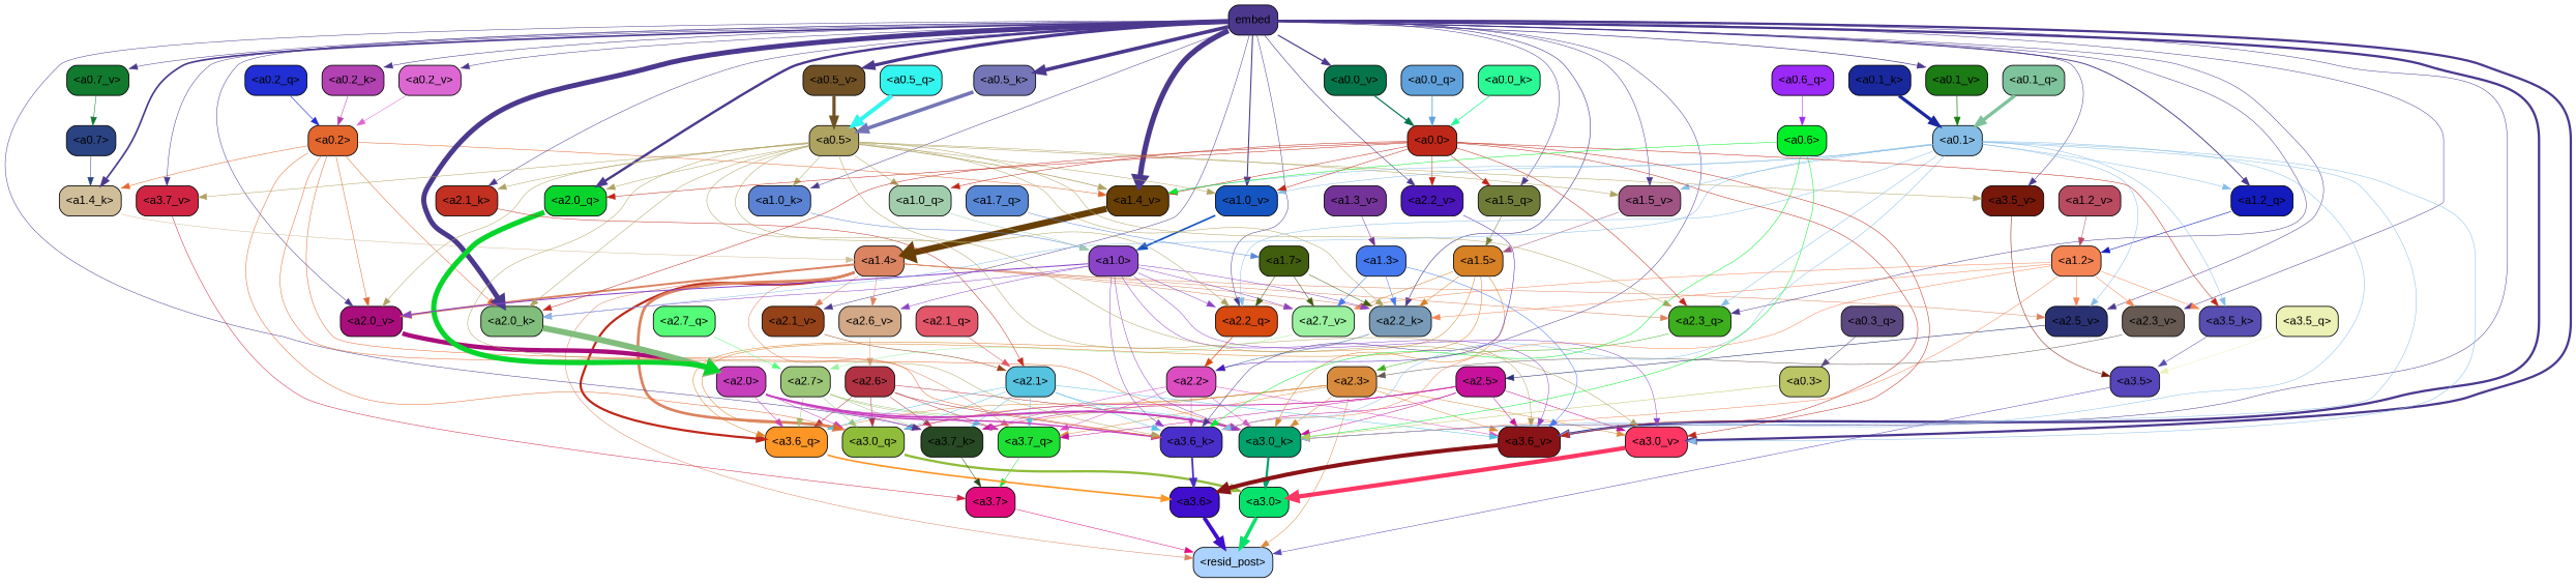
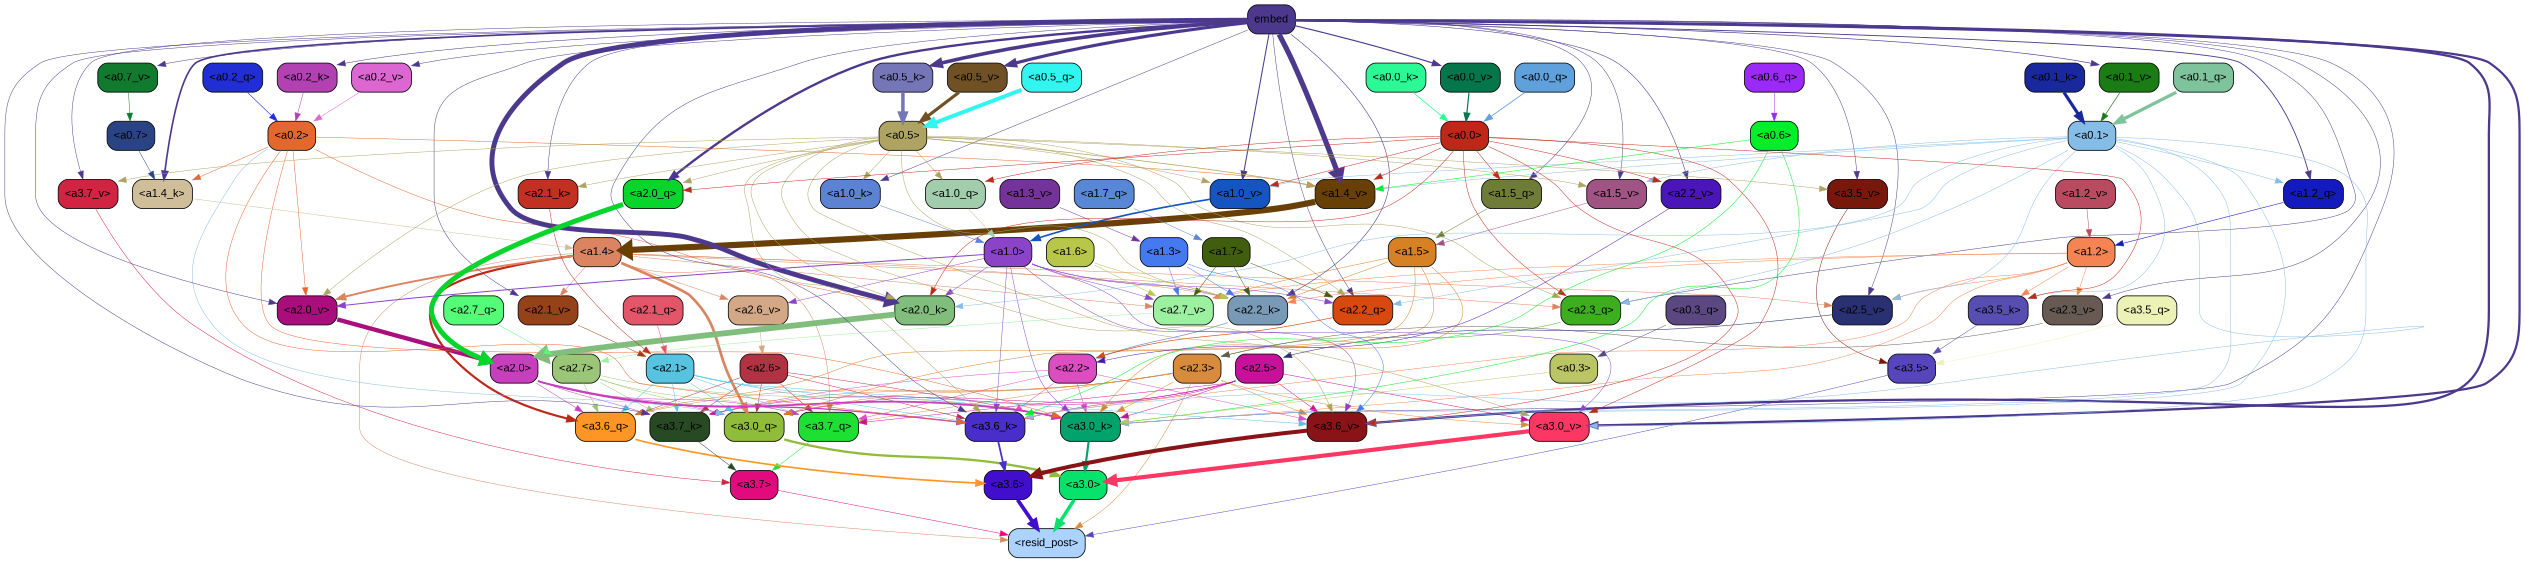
  strict digraph {
    fontname="Liberation Sans"
    splines=true
    node [color=black fontname="Liberation Sans" shape=box style="filled, rounded"]
    edge [color="#4c398e" fontname="Liberation Sans" penwidth=0.6]
    "<a3.7>" [fillcolor="#e20b7d"]
    "<resid_post>" [fillcolor="#acd2ff"]
    "<a3.6>" [fillcolor="#400ecc"]
    "<a3.5>" [fillcolor="#5745bb"]
    "<a3.0>" [fillcolor="#06e26c"]
    "<a2.3>" [fillcolor="#d98b3d"]
    "<a3.7_q>" [fillcolor="#1ee033"]
    "<a3.6_q>" [fillcolor="#fe9626"]
    "<a3.0_q>" [fillcolor="#90bc3b"]
    "<a3.7_k>" [fillcolor="#274923"]
    "<a3.0_k>" [fillcolor="#01a26c"]
    "<a3.6_v>" [fillcolor="#8a1317"]
    "<a3.0_v>" [fillcolor="#fc3764"]
    "<a1.4>" [fillcolor="#db8461"]
    "<a2.3_q>" [fillcolor="#3dae1e"]
    "<a2.2_k>" [fillcolor="#789ab7"]
    "<a2.7_v>" [fillcolor="#9bf1a0"]
    "<a2.6_v>" [fillcolor="#d3a887"]
    "<a2.5_v>" [fillcolor="#2a3173"]
    "<a2.1_v>" [fillcolor="#954219"]
    "<a2.0_v>" [fillcolor="#aa0e7c"]
    "<a2.2>" [fillcolor="#dc4dc2"]
    "<a2.7>" [fillcolor="#9cc677"]
    "<a2.6>" [fillcolor="#b13343"]
    "<a2.5>" [fillcolor="#c7119b"]
    "<a2.1>" [fillcolor="#56c3e1"]
    "<a2.0>" [fillcolor="#c83fbe"]
    "<a3.6_k>" [fillcolor="#492eca"]
    "<a3.5_q>" [fillcolor="#ecf1b6"]
    "<a3.5_k>" [fillcolor="#584eb1"]
    "<a3.7_v>" [fillcolor="#d12443"]
    "<a3.5_v>" [fillcolor="#77180b"]
    "<a1.5>" [fillcolor="#d78125"]
    "<a0.2>" [fillcolor="#e4672e"]
    "<a2.0_k>" [fillcolor="#81bd7c"]
    "<a1.4_k>" [fillcolor="#d0be9b"]
    "<a1.4_v>" [fillcolor="#683f05"]
    embed [fillcolor="#4c398e"]
    "<a2.2_q>" [fillcolor="#d7490e"]
    "<a2.0_q>" [fillcolor="#08d52b"]
    "<a2.1_k>" [fillcolor="#c13021"]
    "<a2.3_v>" [fillcolor="#665a53"]
    "<a2.2_v>" [fillcolor="#4a15b9"]
    "<a1.5_q>" [fillcolor="#6f7c38"]
    "<a1.2_q>" [fillcolor="#131bbf"]
    "<a1.0_k>" [fillcolor="#5c83d3"]
    "<a1.5_v>" [fillcolor="#a05484"]
    "<a1.0_v>" [fillcolor="#1455c2"]
    "<a0.5_k>" [fillcolor="#7576b7"]
    "<a0.2_k>" [fillcolor="#b241b2"]
    "<a0.7_v>" [fillcolor="#117a2e"]
    "<a0.5_v>" [fillcolor="#705125"]
    "<a0.2_v>" [fillcolor="#dc67d3"]
    "<a0.1_v>" [fillcolor="#1b7b14"]
    "<a0.0_v>" [fillcolor="#05754c"]
    "<a1.2>" [fillcolor="#f58454"]
    "<a1.0>" [fillcolor="#8b44c8"]
    "<a0.5>" [fillcolor="#afa362"]
    "<a0.7>" [fillcolor="#2a4383"]
    "<a0.1>" [fillcolor="#86bde7"]
    "<a0.0>" [fillcolor="#bf2819"]
    "<a1.0_q>" [fillcolor="#a2cdad"]
    "<a0.6>" [fillcolor="#00ef28"]
    "<a0.3>" [fillcolor="#bcc566"]
    "<a1.3>" [fillcolor="#4579ef"]
    "<a2.7_q>" [fillcolor="#55fc78"]
    "<a2.1_q>" [fillcolor="#e35669"]
    "<a1.7>" [fillcolor="#415d0e"]
+   "<a1.6>" [fillcolor="#b8c749"]
    "<a1.7_q>" [fillcolor="#5887d6"]
    "<a1.3_v>" [fillcolor="#733398"]
    "<a1.2_v>" [fillcolor="#b94b60"]
    "<a0.6_q>" [fillcolor="#9b29f7"]
    "<a0.5_q>" [fillcolor="#33f5ef"]
    "<a0.3_q>" [fillcolor="#5c4881"]
    "<a0.2_q>" [fillcolor="#202ed3"]
    "<a0.1_q>" [fillcolor="#7ec39b"]
    "<a0.0_q>" [fillcolor="#60a1dc"]
    "<a0.1_k>" [fillcolor="#19289d"]
    "<a0.0_k>" [fillcolor="#2af995"]
    "<a3.7>" -> "<resid_post>" [color="#e20b7d"]
    "<a3.6>" -> "<resid_post>" [color="#400ecc" penwidth=4.646730065345764]
    "<a3.5>" -> "<resid_post>" [color="#5745bb"]
    "<a3.0>" -> "<resid_post>" [color="#06e26c" penwidth=4.323132634162903]
    "<a2.3>" -> "<resid_post>" [color="#d98b3d"]
    "<a2.3>" -> "<a3.7_q>" [color="#d98b3d"]
    "<a2.3>" -> "<a3.6_q>" [color="#d98b3d"]
    "<a2.3>" -> "<a3.0_q>" [color="#d98b3d"]
    "<a2.3>" -> "<a3.7_k>" [color="#d98b3d"]
    "<a2.3>" -> "<a3.0_k>" [color="#d98b3d"]
    "<a2.3>" -> "<a3.6_v>" [color="#d98b3d"]
    "<a2.3>" -> "<a3.0_v>" [color="#d98b3d"]
    "<a3.7_q>" -> "<a3.7>" [color="#1ee033"]
    "<a3.6_q>" -> "<a3.6>" [color="#fe9626" penwidth=2.03758105635643]
    "<a3.0_q>" -> "<a3.0>" [color="#90bc3b" penwidth=2.8638100624084473]
    "<a3.7_k>" -> "<a3.7>" [color="#274923"]
    "<a3.0_k>" -> "<a3.0>" [color="#01a26c" penwidth=2.6274144649505615]
    "<a3.6_v>" -> "<a3.6>" [color="#8a1317" penwidth=5.002329230308533]
    "<a3.0_v>" -> "<a3.0>" [color="#fc3764" penwidth=5.188832879066467]
    "<a1.4>" -> "<resid_post>" [color="#db8461"]
    "<a1.4>" -> "<a3.7_q>" [color="#db8461"]
    "<a1.4>" -> "<a3.6_q>" [color="#bf2819" penwidth=2.700703263282776]
    "<a1.4>" -> "<a3.0_q>" [color="#db8461" penwidth=3.34255850315094]
    "<a1.4>" -> "<a2.3_q>" [color="#db8461"]
    "<a1.4>" -> "<a2.2_k>" [color="#db8461"]
    "<a1.4>" -> "<a2.7_v>" [color="#db8461"]
    "<a1.4>" -> "<a2.6_v>" [color="#db8461"]
    "<a1.4>" -> "<a2.5_v>" [color="#db8461"]
    "<a1.4>" -> "<a2.1_v>" [color="#db8461"]
    "<a1.4>" -> "<a2.0_v>" [color="#db8461" penwidth=2.387977123260498]
    "<a2.3_q>" -> "<a2.3>" [color="#3dae1e"]
    "<a2.2_k>" -> "<a2.2>" [color="#789ab7" penwidth=0.9331893920898438]
    "<a2.7_v>" -> "<a2.7>" [color="#9bf1a0"]
    "<a2.6_v>" -> "<a2.6>" [color="#d3a887"]
    "<a2.5_v>" -> "<a2.5>" [color="#2a3173" penwidth=0.6657319068908691]
    "<a2.1_v>" -> "<a2.1>" [color="#954219"]
    "<a2.0_v>" -> "<a2.0>" [color="#aa0e7c" penwidth=5.380099236965179]
    "<a2.2>" -> "<a3.7_q>" [color="#dc4dc2"]
    "<a2.2>" -> "<a3.7_k>" [color="#dc4dc2"]
    "<a2.2>" -> "<a3.0_k>" [color="#dc4dc2"]
    "<a2.2>" -> "<a3.6_v>" [color="#dc4dc2"]
    "<a2.2>" -> "<a3.6_k>" [color="#dc4dc2"]
    "<a2.7>" -> "<a3.7_q>" [color="#9cc677"]
    "<a2.7>" -> "<a3.6_q>" [color="#9cc677"]
    "<a2.7>" -> "<a3.0_q>" [color="#9cc677"]
    "<a2.7>" -> "<a3.7_k>" [color="#9cc677"]
    "<a2.7>" -> "<a3.0_k>" [color="#9cc677"]
    "<a2.6>" -> "<a3.7_q>" [color="#b13343"]
    "<a2.6>" -> "<a3.6_q>" [color="#b13343"]
    "<a2.6>" -> "<a3.0_q>" [color="#b13343"]
    "<a2.6>" -> "<a3.7_k>" [color="#b13343"]
    "<a2.6>" -> "<a3.0_k>" [color="#b13343"]
    "<a2.6>" -> "<a3.6_k>" [color="#b13343"]
    "<a2.5>" -> "<a3.7_q>" [color="#c7119b"]
    "<a2.5>" -> "<a3.0_q>" [color="#c7119b"]
    "<a2.5>" -> "<a3.7_k>" [color="#c7119b"]
    "<a2.5>" -> "<a3.0_k>" [color="#c7119b"]
    "<a2.5>" -> "<a3.6_v>" [color="#c7119b"]
    "<a2.5>" -> "<a3.0_v>" [color="#c7119b"]
    "<a2.5>" -> "<a3.6_k>" [color="#c7119b"]
    "<a2.1>" -> "<a3.7_q>" [color="#56c3e1"]
    "<a2.1>" -> "<a3.6_q>" [color="#56c3e1"]
    "<a2.1>" -> "<a3.0_q>" [color="#56c3e1"]
    "<a2.1>" -> "<a3.7_k>" [color="#56c3e1"]
    "<a2.1>" -> "<a3.0_k>" [color="#56c3e1"]
    "<a2.1>" -> "<a3.6_v>" [color="#56c3e1"]
    "<a2.1>" -> "<a3.6_k>" [color="#56c3e1"]
    "<a2.0>" -> "<a3.7_q>" [color="#c83fbe"]
    "<a2.0>" -> "<a3.6_q>" [color="#c83fbe"]
    "<a2.0>" -> "<a3.0_q>" [color="#c83fbe"]
    "<a2.0>" -> "<a3.7_k>" [color="#c83fbe"]
    "<a2.0>" -> "<a3.0_k>" [color="#c83fbe" penwidth=2.2218968719244003]
    "<a2.0>" -> "<a3.6_k>" [color="#c83fbe" penwidth=1.6454488784074783]
    "<a3.6_k>" -> "<a3.6>" [color="#492eca" penwidth=2.174198240041733]
    "<a3.5_q>" -> "<a3.5>" [color="#ecf1b6"]
    "<a3.5_k>" -> "<a3.5>" [color="#584eb1"]
    "<a3.7_v>" -> "<a3.7>" [color="#d12443"]
    "<a3.5_v>" -> "<a3.5>" [color="#77180b"]
    "<a1.5>" -> "<a3.6_q>" [color="#d78125"]
    "<a1.5>" -> "<a3.0_q>" [color="#d78125"]
    "<a1.5>" -> "<a3.0_k>" [color="#d78125"]
    "<a1.5>" -> "<a2.2_k>" [color="#d78125"]
    "<a1.5>" -> "<a2.7_v>" [color="#d78125"]
-   "<a0.2>" -> "<a3.0_q>" [color="#e4672e"]
+   "<a0.2>" -> "<a3.0_q>" [color="#86bde7"]
    "<a0.2>" -> "<a3.0_k>" [color="#e4672e"]
    "<a0.2>" -> "<a2.0_v>" [color="#e4672e"]
    "<a0.2>" -> "<a3.6_k>" [color="#e4672e"]
    "<a0.2>" -> "<a2.0_k>" [color="#e4672e"]
    "<a0.2>" -> "<a1.4_k>" [color="#e4672e"]
    "<a0.2>" -> "<a1.4_v>" [color="#e4672e"]
    "<a2.0_k>" -> "<a2.0>" [color="#81bd7c" penwidth=7.158664226531982]
    "<a1.4_k>" -> "<a1.4>" [color="#d0be9b"]
    "<a1.4_v>" -> "<a1.4>" [color="#683f05" penwidth=7.649995803833008]
    embed -> "<a3.7_k>"
    embed -> "<a3.0_k>"
    embed -> "<a3.6_v>" [penwidth=2.8301228284835815]
    embed -> "<a3.0_v>" [penwidth=2.7660785913467407]
    embed -> "<a2.3_q>"
    embed -> "<a2.2_k>" [penwidth=0.7099294662475586]
    embed -> "<a2.5_v>"
    embed -> "<a2.1_v>"
    embed -> "<a2.0_v>"
    embed -> "<a3.6_k>"
    embed -> "<a3.7_v>"
    embed -> "<a3.5_v>"
    embed -> "<a2.0_k>" [penwidth=6.075345039367676]
    embed -> "<a1.4_k>" [penwidth=2.043105125427246]
    embed -> "<a1.4_v>" [penwidth=6.46385931968689]
    embed -> "<a2.2_q>"
    embed -> "<a2.0_q>" [penwidth=2.918822765350342]
    embed -> "<a2.1_k>"
    embed -> "<a2.3_v>"
    embed -> "<a2.2_v>" [penwidth=0.6909599304199219]
    embed -> "<a1.5_q>"
    embed -> "<a1.2_q>" [penwidth=1.1075286865234375]
    embed -> "<a1.0_k>"
    embed -> "<a1.5_v>"
    embed -> "<a1.0_v>" [penwidth=1.273291826248169]
    embed -> "<a0.5_k>" [penwidth=4.426396369934082]
    embed -> "<a0.2_k>" [penwidth=0.6546797752380371]
    embed -> "<a0.7_v>"
    embed -> "<a0.5_v>" [penwidth=3.920696496963501]
    embed -> "<a0.2_v>"
    embed -> "<a0.1_v>" [penwidth=0.8145098686218262]
    embed -> "<a0.0_v>" [penwidth=1.426530361175537]
    "<a2.2_q>" -> "<a2.2>" [color="#d7490e" penwidth=0.8114519119262695]
    "<a2.0_q>" -> "<a2.0>" [color="#08d52b" penwidth=6.2323237657547]
    "<a2.1_k>" -> "<a2.1>" [color="#c13021"]
    "<a2.3_v>" -> "<a2.3>" [color="#665a53"]
    "<a2.2_v>" -> "<a2.2>" [color="#4a15b9"]
    "<a1.5_q>" -> "<a1.5>" [color="#6f7c38"]
    "<a1.2_q>" -> "<a1.2>" [color="#131bbf" penwidth=0.6965713500976562]
    "<a1.0_k>" -> "<a1.0>" [color="#5c83d3"]
    "<a1.5_v>" -> "<a1.5>" [color="#a05484"]
    "<a1.0_v>" -> "<a1.0>" [color="#1455c2" penwidth=2.050852060317993]
    "<a0.5_k>" -> "<a0.5>" [color="#7576b7" penwidth=4.382697105407715]
    "<a0.2_k>" -> "<a0.2>" [color="#b241b2" penwidth=0.6394491195678711]
    "<a0.7_v>" -> "<a0.7>" [color="#117a2e"]
    "<a0.5_v>" -> "<a0.5>" [color="#705125" penwidth=3.8846328258514404]
    "<a0.2_v>" -> "<a0.2>" [color="#dc67d3"]
    "<a0.1_v>" -> "<a0.1>" [color="#1b7b14" penwidth=0.8284716606140137]
    "<a0.0_v>" -> "<a0.0>" [color="#05754c" penwidth=1.44976806640625]
    "<a1.2>" -> "<a3.0_k>" [color="#f58454"]
    "<a1.2>" -> "<a2.2_k>" [color="#f58454"]
    "<a1.2>" -> "<a2.7_v>" [color="#f58454"]
    "<a1.2>" -> "<a2.5_v>" [color="#f58454"]
    "<a1.2>" -> "<a3.6_k>" [color="#f58454"]
    "<a1.2>" -> "<a3.5_k>" [color="#f58454"]
    "<a1.2>" -> "<a2.3_v>" [color="#f58454"]
    "<a1.0>" -> "<a3.0_k>" [color="#8b44c8"]
    "<a1.0>" -> "<a3.6_v>" [color="#8b44c8"]
    "<a1.0>" -> "<a3.0_v>" [color="#8b44c8"]
    "<a1.0>" -> "<a2.2_k>" [color="#8b44c8"]
    "<a1.0>" -> "<a2.7_v>" [color="#8b44c8"]
    "<a1.0>" -> "<a2.6_v>" [color="#8b44c8"]
    "<a1.0>" -> "<a2.0_v>" [color="#8b44c8" penwidth=1.2435333728790283]
    "<a1.0>" -> "<a3.6_k>" [color="#8b44c8"]
    "<a1.0>" -> "<a2.0_k>" [color="#8b44c8"]
    "<a1.0>" -> "<a2.2_q>" [color="#8b44c8"]
    "<a0.5>" -> "<a3.6_v>" [color="#afa362"]
    "<a0.5>" -> "<a3.0_v>" [color="#afa362" penwidth=0.6124261617660522]
    "<a0.5>" -> "<a2.3_q>" [color="#afa362"]
    "<a0.5>" -> "<a2.2_k>" [color="#afa362"]
    "<a0.5>" -> "<a2.0_v>" [color="#afa362"]
    "<a0.5>" -> "<a3.6_k>" [color="#afa362"]
    "<a0.5>" -> "<a3.7_v>" [color="#afa362"]
    "<a0.5>" -> "<a3.5_v>" [color="#afa362"]
    "<a0.5>" -> "<a2.0_k>" [color="#afa362" penwidth=0.6112704277038574]
    "<a0.5>" -> "<a1.4_v>" [color="#afa362" penwidth=0.9145197868347168]
    "<a0.5>" -> "<a2.2_q>" [color="#afa362"]
    "<a0.5>" -> "<a2.0_q>" [color="#afa362"]
    "<a0.5>" -> "<a2.1_k>" [color="#afa362"]
    "<a0.5>" -> "<a1.0_k>" [color="#afa362"]
    "<a0.5>" -> "<a1.5_v>" [color="#afa362"]
    "<a0.5>" -> "<a1.0_v>" [color="#afa362"]
    "<a0.5>" -> "<a1.0_q>" [color="#afa362"]
    "<a0.7>" -> "<a1.4_k>" [color="#2a4383"]
    "<a0.1>" -> "<a3.0_k>" [color="#86bde7"]
    "<a0.1>" -> "<a3.6_v>" [color="#86bde7"]
    "<a0.1>" -> "<a3.0_v>" [color="#86bde7"]
    "<a0.1>" -> "<a2.3_q>" [color="#86bde7"]
    "<a0.1>" -> "<a2.5_v>" [color="#86bde7"]
    "<a0.1>" -> "<a3.6_k>" [color="#86bde7"]
    "<a0.1>" -> "<a3.5_k>" [color="#86bde7"]
    "<a0.1>" -> "<a2.0_k>" [color="#86bde7"]
    "<a0.1>" -> "<a1.4_v>" [color="#86bde7"]
    "<a0.1>" -> "<a2.2_q>" [color="#86bde7"]
    "<a0.1>" -> "<a1.2_q>" [color="#86bde7"]
    "<a0.1>" -> "<a1.5_v>" [color="#86bde7"]
    "<a0.1>" -> "<a1.0_v>" [color="#86bde7"]
    "<a0.0>" -> "<a3.6_v>" [color="#bf2819"]
    "<a0.0>" -> "<a3.0_v>" [color="#bf2819"]
    "<a0.0>" -> "<a2.3_q>" [color="#bf2819"]
    "<a0.0>" -> "<a3.5_k>" [color="#bf2819"]
    "<a0.0>" -> "<a2.0_k>" [color="#bf2819"]
    "<a0.0>" -> "<a1.4_v>" [color="#bf2819"]
    "<a0.0>" -> "<a2.0_q>" [color="#bf2819"]
    "<a0.0>" -> "<a2.2_v>" [color="#bf2819"]
    "<a0.0>" -> "<a1.5_q>" [color="#bf2819"]
    "<a0.0>" -> "<a1.0_v>" [color="#bf2819"]
    "<a0.0>" -> "<a1.0_q>" [color="#bf2819"]
    "<a1.0_q>" -> "<a1.0>" [color="#a2cdad"]
    "<a0.6>" -> "<a3.0_k>" [color="#00ef28"]
    "<a0.6>" -> "<a3.6_k>" [color="#00ef28"]
    "<a0.6>" -> "<a1.4_v>" [color="#00ef28"]
    "<a0.3>" -> "<a3.0_k>" [color="#bcc566"]
    "<a1.3>" -> "<a3.6_v>" [color="#4579ef"]
    "<a1.3>" -> "<a2.2_k>" [color="#4579ef"]
    "<a1.3>" -> "<a2.7_v>" [color="#4579ef"]
    "<a2.7_q>" -> "<a2.7>" [color="#55fc78"]
    "<a2.1_q>" -> "<a2.1>" [color="#e35669"]
    "<a1.7>" -> "<a2.2_k>" [color="#415d0e"]
    "<a1.7>" -> "<a2.7_v>" [color="#415d0e"]
    "<a1.7>" -> "<a2.2_q>" [color="#415d0e"]
+   "<a1.6>" -> "<a2.2_k>" [color="#b8c749"]
+   "<a1.6>" -> "<a2.7_v>" [color="#b8c749"]
    "<a1.7_q>" -> "<a1.7>" [color="#5887d6"]
    "<a1.3_v>" -> "<a1.3>" [color="#733398"]
    "<a1.2_v>" -> "<a1.2>" [color="#b94b60"]
    "<a0.6_q>" -> "<a0.6>" [color="#9b29f7"]
    "<a0.5_q>" -> "<a0.5>" [color="#33f5ef" penwidth=4.9415271282196045]
    "<a0.3_q>" -> "<a0.3>" [color="#5c4881"]
    "<a0.2_q>" -> "<a0.2>" [color="#202ed3" penwidth=0.7393593788146973]
    "<a0.1_q>" -> "<a0.1>" [color="#7ec39b" penwidth=4.0437469482421875]
    "<a0.0_q>" -> "<a0.0>" [color="#60a1dc" penwidth=1.0526800155639648]
    "<a0.1_k>" -> "<a0.1>" [color="#19289d" penwidth=3.9428932666778564]
    "<a0.0_k>" -> "<a0.0>" [color="#2af995" penwidth=0.9280776977539062]
  }
